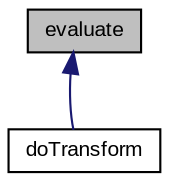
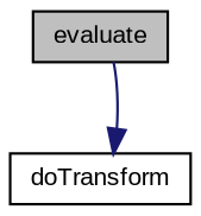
  digraph {
    rankdir=TB
    fontname="Liberation Sans"
    node [color=black fontname="Liberation Sans" fontsize=10 shape=record]
    n1 [fillcolor=grey75 fontcolor=black height=0.2 label=evaluate style=filled width=0.4]
    n2 [height=0.2 label=doTransform width=0.4]
-   n1 -> n2 [color=midnightblue dir=back fontname="Liberation Sans" fontsize=10 labelfontname=Helvetica labelfontsize=10 style=solid]
+   n2 -> n1 [color=midnightblue dir=back fontname="Liberation Sans" fontsize=10 labelfontname=Helvetica labelfontsize=10 style=solid]
  }
